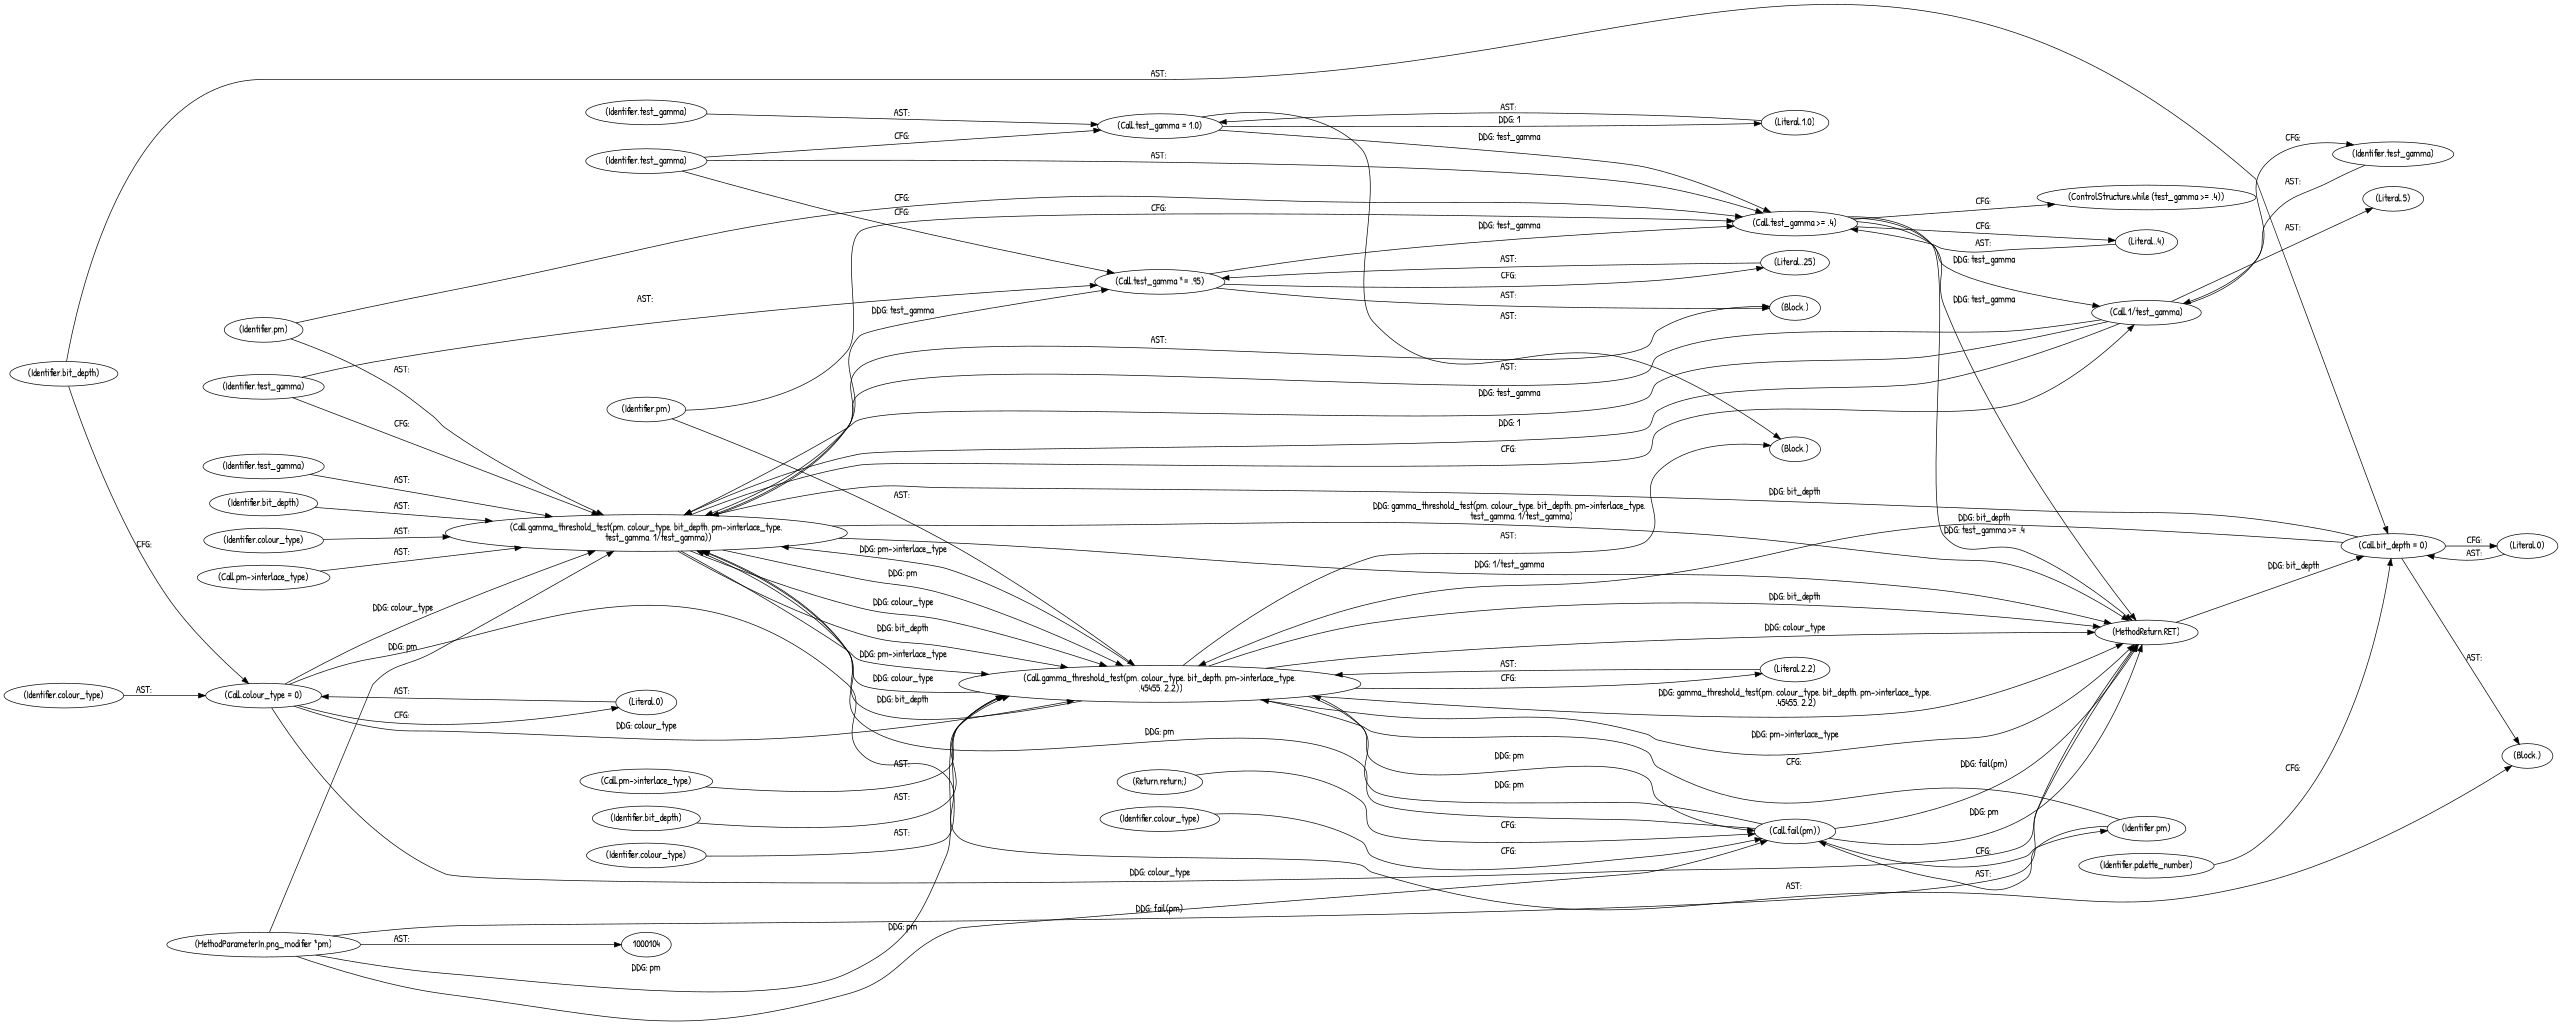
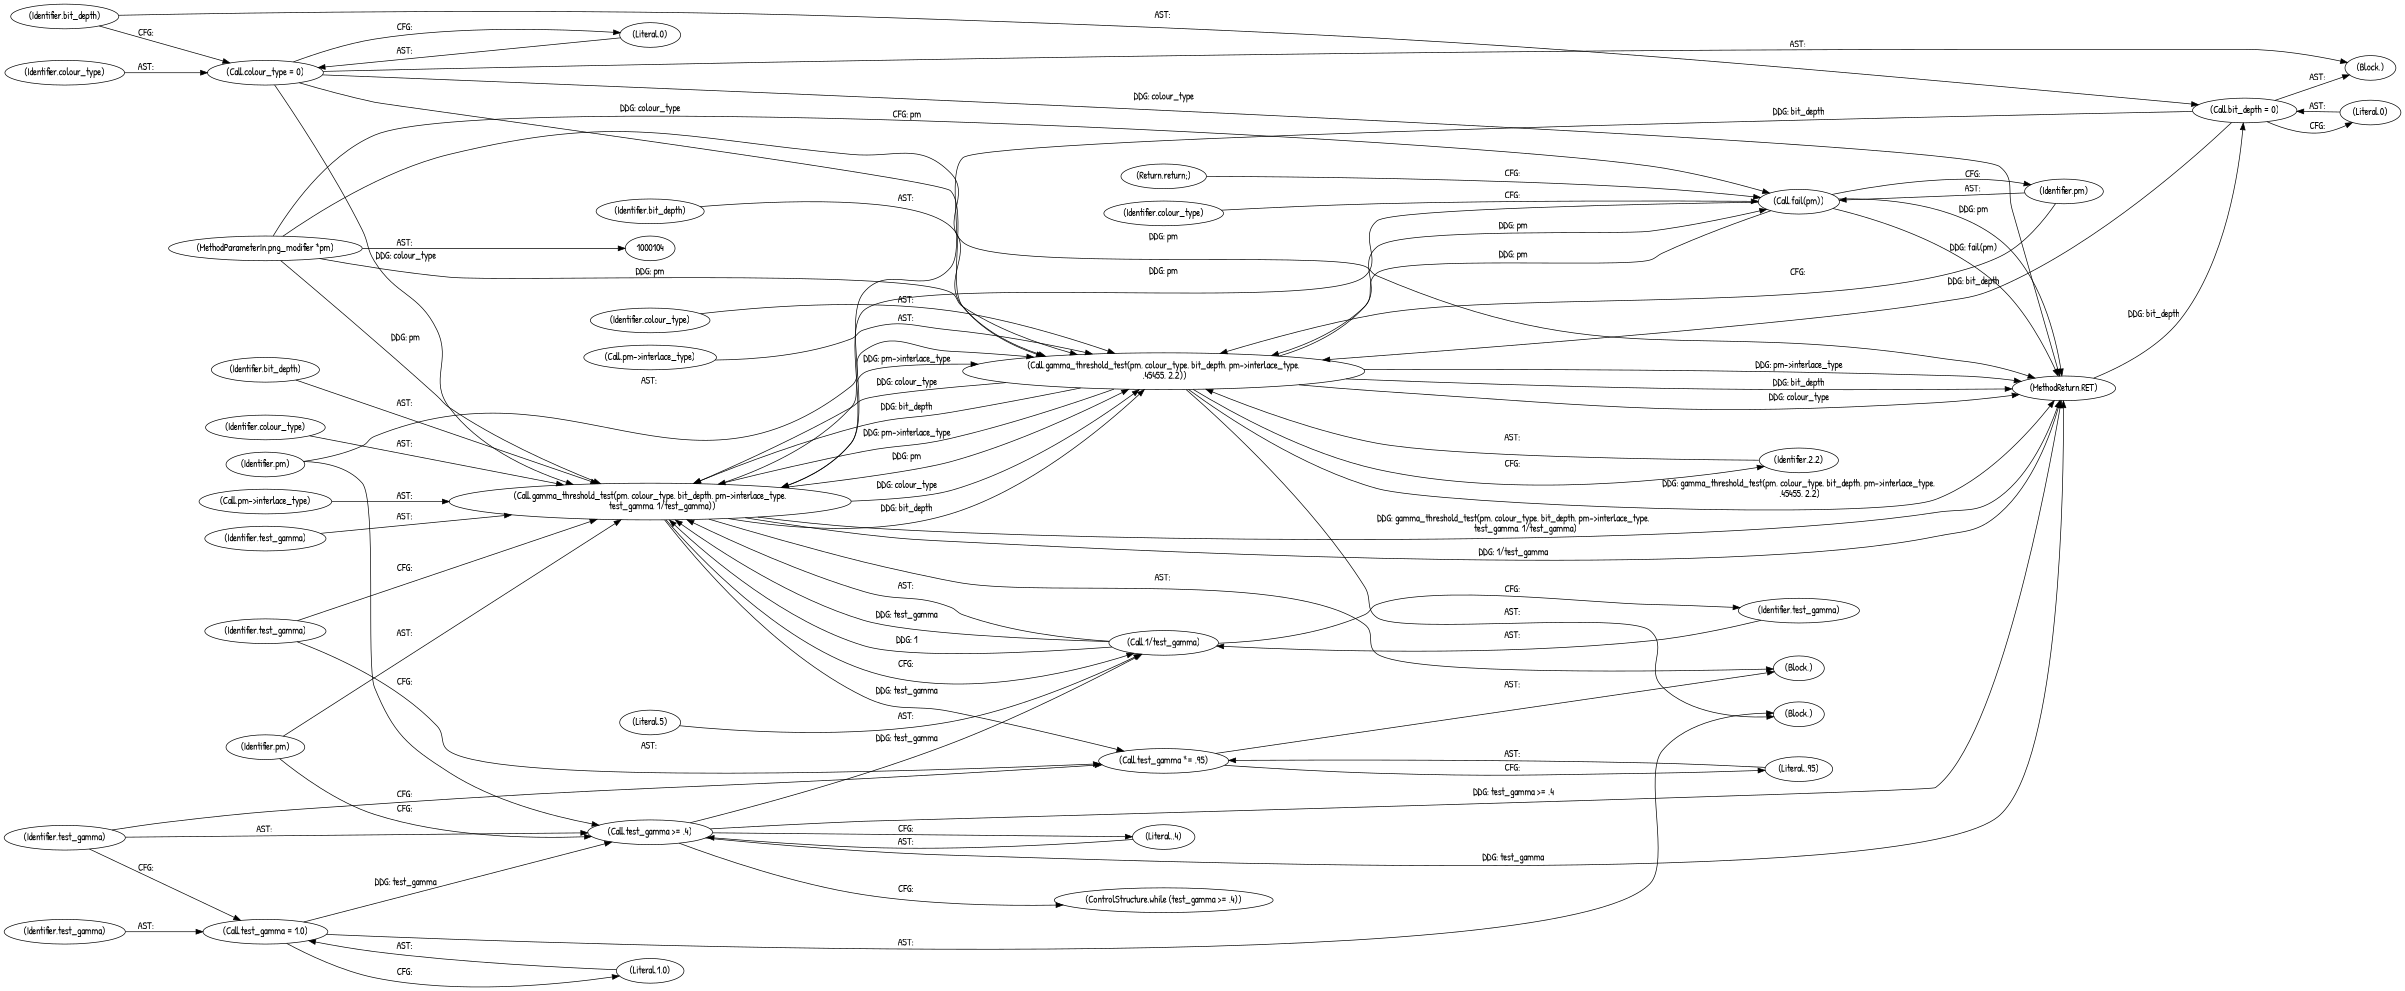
  digraph {
    fontname="Patrick Hand"
    rankdir=LR
    node [fontname="Patrick Hand"]
    edge [fontname="Patrick Hand"]
    n1 [label="(Call,gamma_threshold_test(pm, colour_type, bit_depth, pm->interlace_type,\n            test_gamma, 1/test_gamma))"]
    n2 [label="(Call,gamma_threshold_test(pm, colour_type, bit_depth, pm->interlace_type,\n .45455, 2.2))"]
    n3 [label="(Call,1/test_gamma)"]
    n4 [label="(Call,test_gamma *= .95)"]
    n5 [label="(Block,)"]
    n6 [label="(MethodReturn,RET)"]
    n7 [label="(Call,fail(pm))"]
-   n8 [label="(Literal,2.2)"]
+   n8 [label="(Identifier,2.2)"]
    n9 [label="(Block,)"]
    n10 [label="(Identifier,test_gamma)"]
    n11 [label="(Call,test_gamma >= .4)"]
-   n12 [label="(Literal,.25)"]
+   n12 [label="(Literal,.95)"]
    n13 [label="(Call,bit_depth = 0)"]
    n14 [label="(Identifier,pm)"]
    n15 [label="(MethodParameterIn,png_modifier *pm)"]
    1000104
    n17 [label="(Call,colour_type = 0)"]
    n18 [label="(Literal,0)"]
    n19 [label="(Block,)"]
    n20 [label="(Literal,0)"]
    n21 [label="(ControlStructure,while (test_gamma >= .4))"]
    n22 [label="(Literal,.4)"]
    n23 [label="(Call,test_gamma = 1.0)"]
    n24 [label="(Literal,1.0)"]
    n25 [label="(Identifier,pm)"]
    n26 [label="(Return,return;)"]
    n27 [label="(Identifier,bit_depth)"]
    n28 [label="(Identifier,bit_depth)"]
    n29 [label="(Identifier,pm)"]
    n30 [label="(Identifier,colour_type)"]
-   n31 [label="(Identifier,palette_number)"]
    n32 [label="(Identifier,test_gamma)"]
    n33 [label="(Call,pm->interlace_type)"]
    n34 [label="(Identifier,test_gamma)"]
    n35 [label="(Identifier,colour_type)"]
    n36 [label="(Identifier,test_gamma)"]
    n37 [label="(Identifier,bit_depth)"]
    n38 [label="(Identifier,colour_type)"]
    n39 [label="(Identifier,test_gamma)"]
    n40 [label="(Identifier,colour_type)"]
    n41 [label="(Call,pm->interlace_type)"]
    n42 [label="(Literal,5)"]
    n1 -> n2 [label="DDG: pm"]
    n1 -> n2 [label="DDG: colour_type"]
    n1 -> n2 [label="DDG: bit_depth"]
    n1 -> n2 [label="DDG: pm->interlace_type"]
    n1 -> n3 [label="CFG: "]
    n1 -> n4 [label="DDG: test_gamma"]
    n1 -> n5 [label="AST: "]
    n1 -> n6 [label="DDG: gamma_threshold_test(pm, colour_type, bit_depth, pm->interlace_type,\n            test_gamma, 1/test_gamma)"]
    n1 -> n6 [label="DDG: 1/test_gamma"]
    n2 -> n1 [label="DDG: colour_type"]
    n2 -> n1 [label="DDG: bit_depth"]
    n2 -> n1 [label="DDG: pm->interlace_type"]
    n2 -> n6 [label="DDG: pm->interlace_type"]
    n2 -> n6 [label="DDG: bit_depth"]
    n2 -> n6 [label="DDG: colour_type"]
    n2 -> n6 [label="DDG: gamma_threshold_test(pm, colour_type, bit_depth, pm->interlace_type,\n .45455, 2.2)"]
    n2 -> n7 [label="DDG: pm"]
    n2 -> n8 [label="CFG: "]
    n2 -> n9 [label="AST: "]
    n3 -> n1 [label="AST: "]
    n3 -> n1 [label="DDG: test_gamma"]
    n3 -> n1 [label="DDG: 1"]
    n3 -> n10 [label="CFG: "]
    n4 -> n5 [label="AST: "]
-   n4 -> n11 [label="DDG: test_gamma"]
    n4 -> n12 [label="CFG: "]
    n6 -> n13 [label="DDG: bit_depth"]
    n7 -> n1 [label="DDG: pm"]
    n7 -> n2 [label="DDG: pm"]
    n7 -> n6 [label="DDG: fail(pm)"]
    n7 -> n6 [label="DDG: pm"]
    n7 -> n14 [label="CFG: "]
    n8 -> n2 [label="AST: "]
    n10 -> n3 [label="AST: "]
    n11 -> n3 [label="DDG: test_gamma"]
    n11 -> n6 [label="DDG: test_gamma"]
    n11 -> n6 [label="DDG: test_gamma >= .4"]
    n11 -> n21 [label="CFG: "]
    n11 -> n22 [label="CFG: "]
    n12 -> n4 [label="AST: "]
    n13 -> n1 [label="DDG: bit_depth"]
    n13 -> n2 [label="DDG: bit_depth"]
    n13 -> n19 [label="AST: "]
    n13 -> n20 [label="CFG: "]
    n14 -> n2 [label="CFG: "]
    n14 -> n7 [label="AST: "]
    n15 -> n1 [label="DDG: pm"]
    n15 -> n2 [label="DDG: pm"]
-   n15 -> n6 [label="DDG: fail(pm)"]
-   n15 -> n7 [label="DDG: pm"]
+   n15 -> n6 [label="DDG: pm"]
+   n15 -> n7 [label="CFG: pm"]
    n15 -> 1000104 [label="AST: "]
    n17 -> n1 [label="DDG: colour_type"]
    n17 -> n2 [label="DDG: colour_type"]
    n17 -> n6 [label="DDG: colour_type"]
    n17 -> n18 [label="CFG: "]
    n17 -> n19 [label="AST: "]
    n18 -> n17 [label="AST: "]
    n20 -> n13 [label="AST: "]
    n22 -> n11 [label="AST: "]
    n23 -> n9 [label="AST: "]
    n23 -> n11 [label="DDG: test_gamma"]
-   n23 -> n24 [label="DDG: 1"]
+   n23 -> n24 [label="CFG: "]
    n24 -> n23 [label="AST: "]
    n25 -> n1 [label="AST: "]
    n25 -> n11 [label="CFG: "]
    n26 -> n7 [label="CFG: "]
    n27 -> n2 [label="AST: "]
    n28 -> n1 [label="AST: "]
    n29 -> n2 [label="AST: "]
    n29 -> n11 [label="CFG: "]
    n30 -> n1 [label="AST: "]
-   n31 -> n13 [label="CFG: "]
    n32 -> n23 [label="AST: "]
    n33 -> n1 [label="AST: "]
    n34 -> n4 [label="CFG: "]
    n34 -> n11 [label="AST: "]
    n34 -> n23 [label="CFG: "]
    n35 -> n2 [label="AST: "]
    n36 -> n1 [label="AST: "]
    n37 -> n13 [label="AST: "]
    n37 -> n17 [label="CFG: "]
    n38 -> n17 [label="AST: "]
    n39 -> n1 [label="CFG: "]
    n39 -> n4 [label="AST: "]
    n40 -> n7 [label="CFG: "]
    n41 -> n2 [label="AST: "]
-   n3 -> n42 [label="AST: "]
+   n42 -> n3 [label="AST: "]
  }
